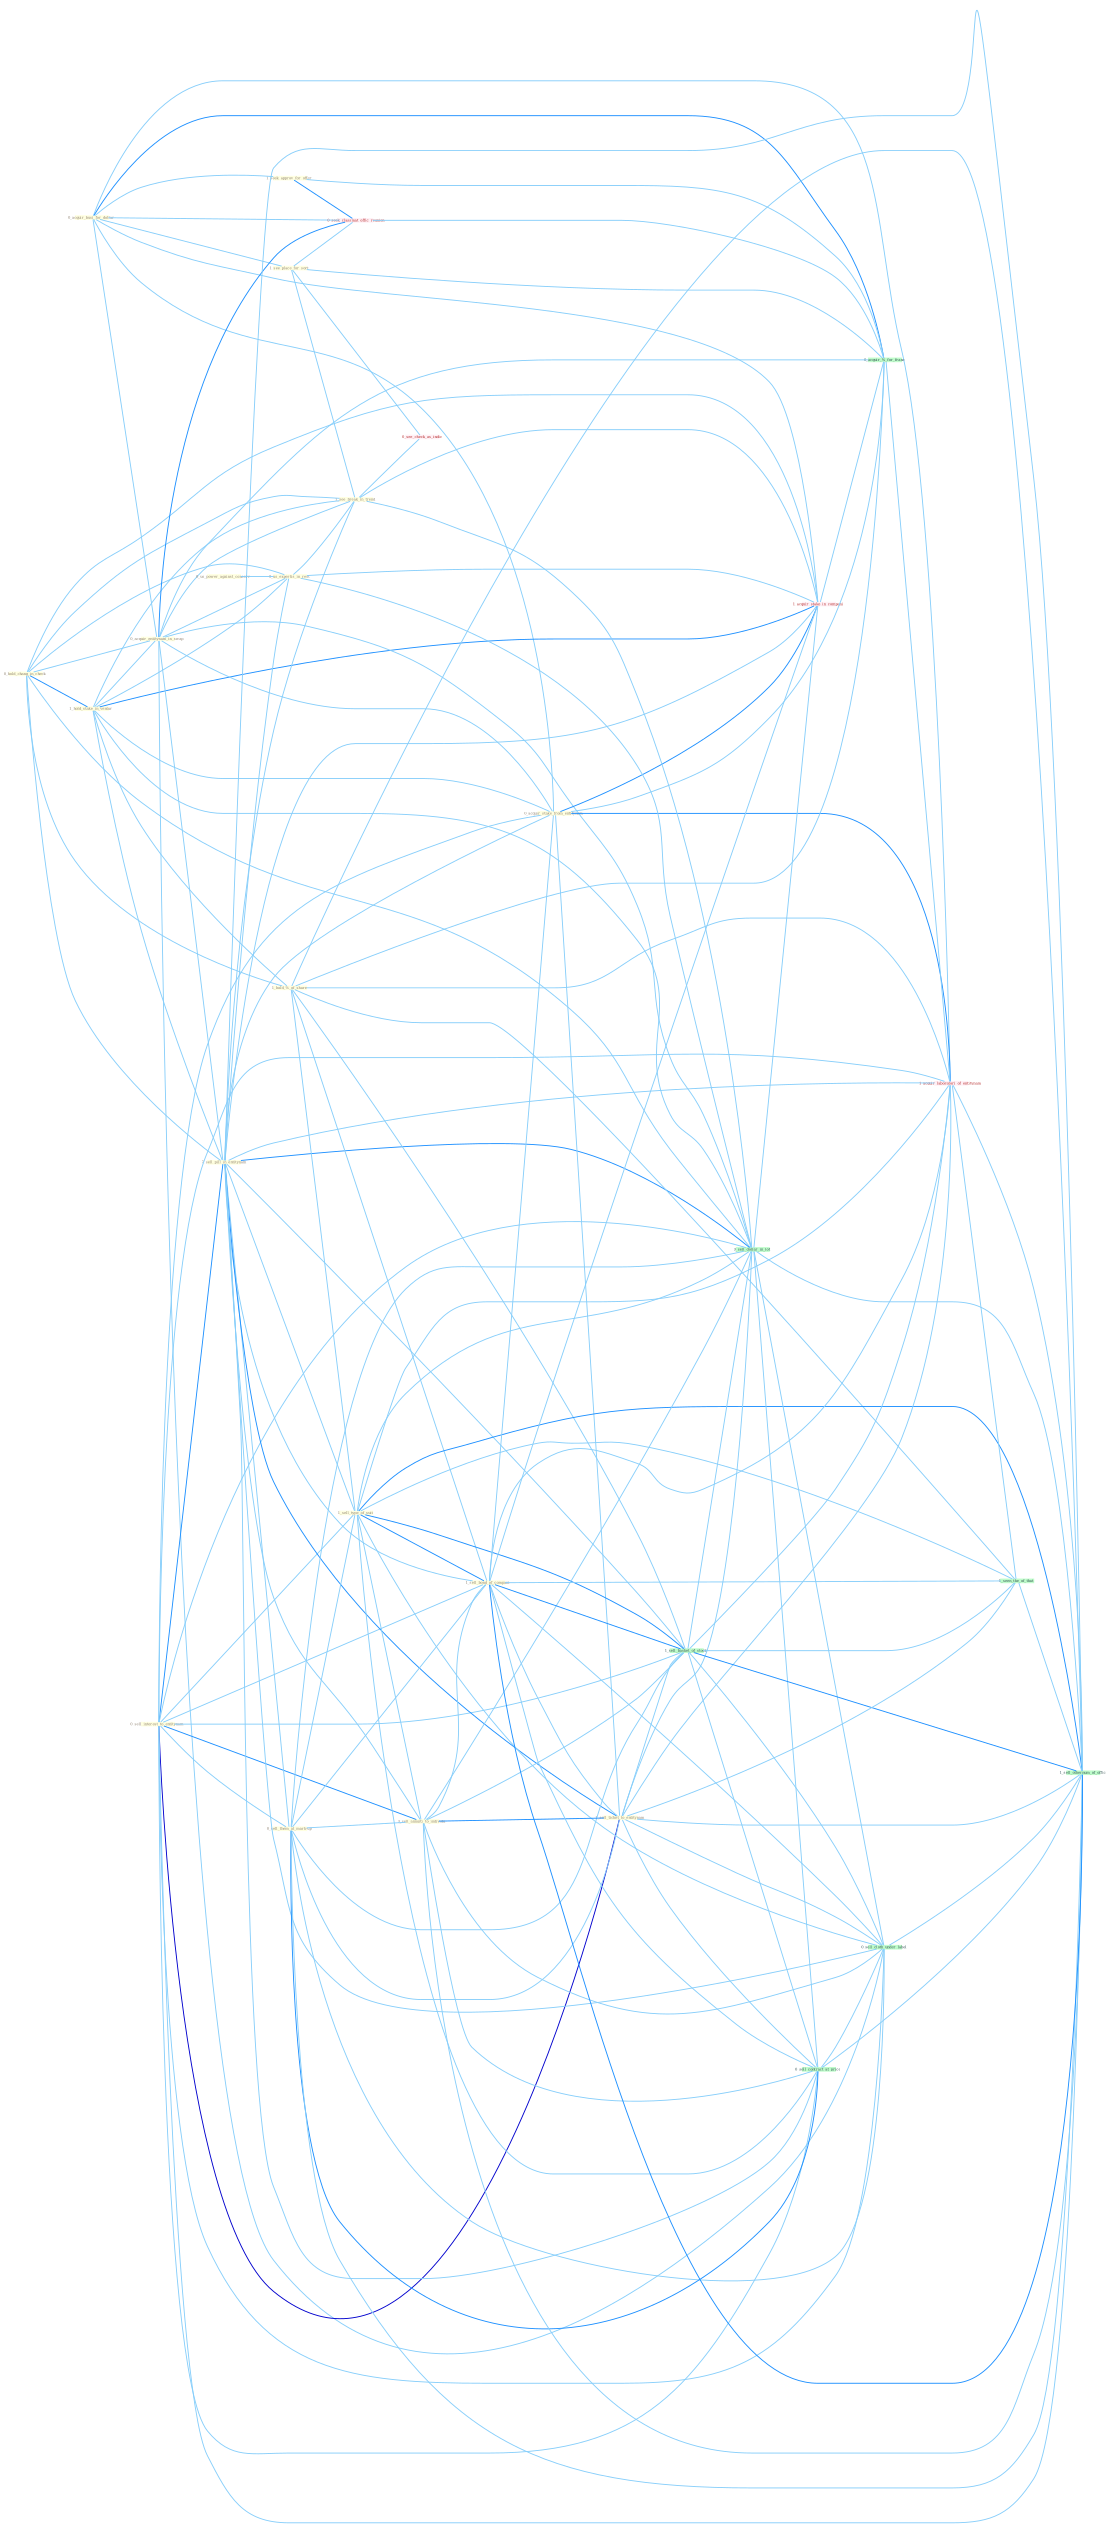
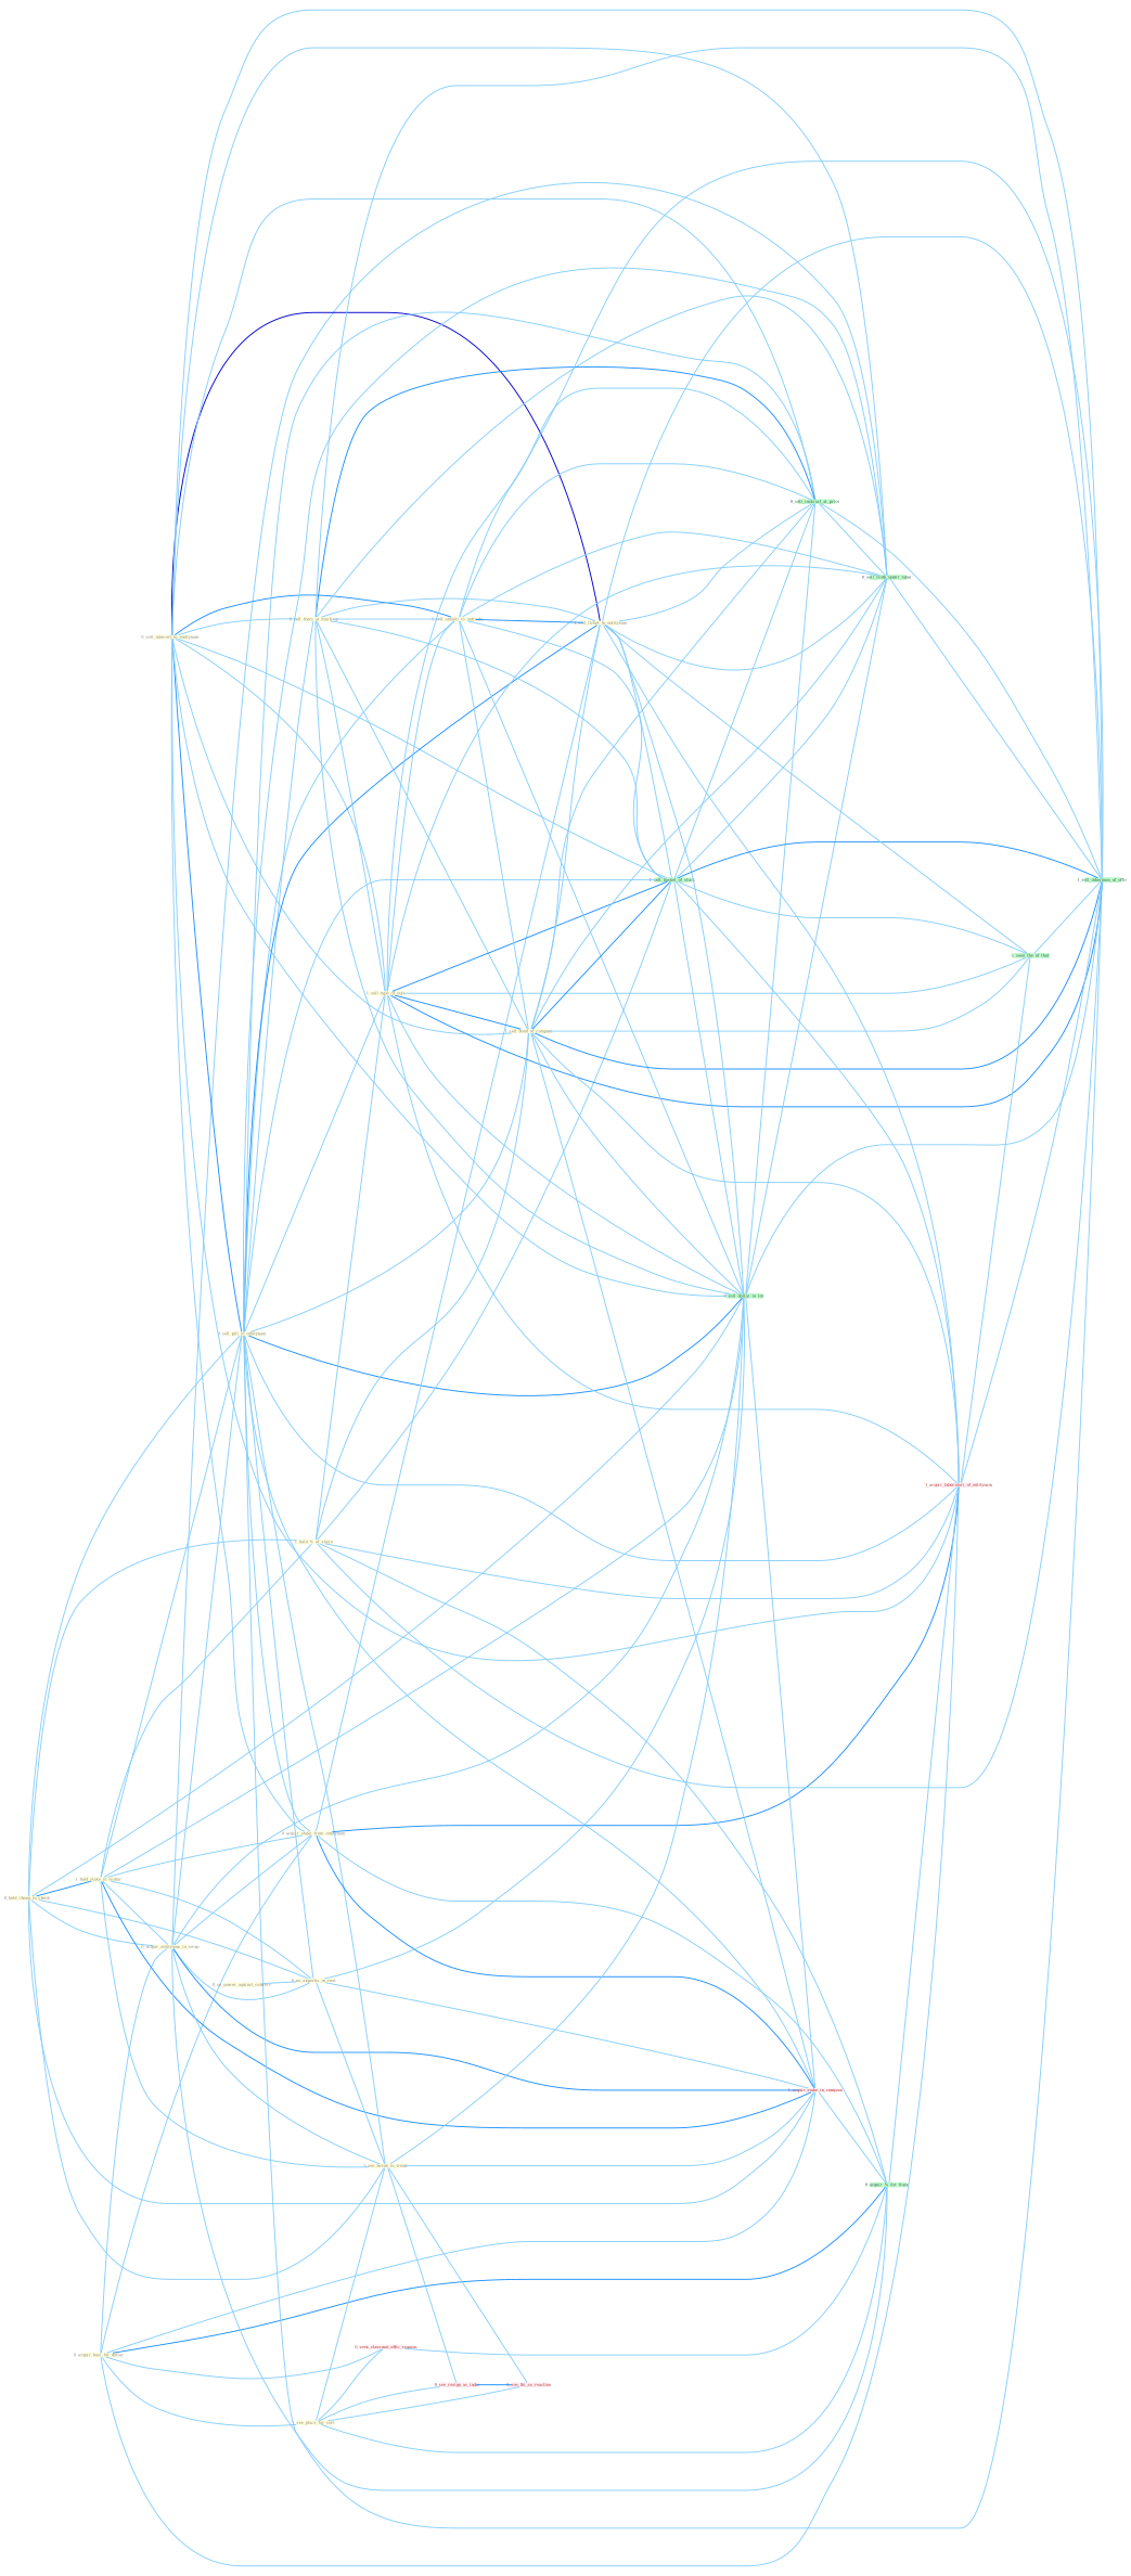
  graph {
    rankdir=LR
    node [color="#ffffe0" fixedsize=true fontcolor="#8b7d6b" fontsize=4 shape=polygon style=filled]
    edge [color="#87cefa" w=1]
    "0_acquir_busi_for_dollar " [height=.06 width=.5]
    "0_hold_chang_in_check " [height=.06 width=.5]
    "1_hold_stake_in_ventur " [height=.06 width=.5]
    "0_acquir_entitynam_in_swap " [height=.06 width=.5]
    "0_sell_interest_to_entitynam " [height=.06 width=.5]
-   "1_seek_approv_for_offer " [height=.06 width=.5]
-   "0_sell_pill_in_entitynam " [height=.06 width=.5 label="7_sell_pill_in_entitynam"]
+   "0_sell_pill_in_entitynam " [height=.06 width=.5]
    "0_acquir_stake_from_entitynam " [height=.06 width=.5]
    "1_hold_%_of_share " [height=.06 width=.5]
    "0_sell_them_at_mark-up " [height=.06 width=.5]
    "1_sell_type_of_suit " [height=.06 width=.5]
    "0_sell_annuiti_to_individu " [height=.06 width=.5]
    "0_us_power_against_conserv " [height=.06 width=.5]
    "1_sell_bond_of_compani " [height=.06 width=.5]
    "1_see_place_for_sort " [height=.06 width=.5]
    "0_us_expertis_in_rest " [height=.06 width=.5]
    "1_sell_ticket_to_entitynam " [height=.06 width=.5]
    "1_see_break_in_trend " [height=.06 width=.5]
    n19 [color="#fff0f5" fontcolor="#b22222" height=.06 label="0_seek_classmat_offic_reunion" width=.5]
-   "0_see_resign_as_indic " [color="#fff0f5" fontcolor="#b22222" height=.06 width=.5 label="0_see_check_as_indic"]
+   "0_see_resign_as_indic " [color="#fff0f5" fontcolor="#b22222" height=.06 width=.5]
    "1_acquir_stake_in_compani " [color="#fff0f5" fontcolor="#b22222" height=.06 width=.5]
    "1_acquir_laboratori_of_entitynam " [color="#fff0f5" fontcolor="#b22222" height=.06 width=.5]
+   "0_see_thi_as_reaction " [color="#fff0f5" fontcolor="#b22222" height=.06 width=.5]
    "0_acquir_%_for_franc " [color="#BDFCC9" fontcolor="#2f4f4f" height=.06 width=.5]
    "0_sell_dollar_in_lot " [color="#BDFCC9" fontcolor="#2f4f4f" height=.06 width=.5]
    "0_sell_cloth_under_label " [color="#BDFCC9" fontcolor="#2f4f4f" height=.06 width=.5]
    "1_sell_basket_of_stock " [color="#BDFCC9" fontcolor="#2f4f4f" height=.06 width=.5]
    "0_sell_contract_at_price " [color="#BDFCC9" fontcolor="#2f4f4f" height=.06 width=.5]
    "1_sell_othernum_of_offic " [color="#BDFCC9" fontcolor="#2f4f4f" height=.06 width=.5]
    "1_seen_the_of_that " [color="#BDFCC9" fontcolor="#2f4f4f" height=.06 width=.5]
    subgraph sub_1 {
      "0_acquir_busi_for_dollar "
      "0_hold_chang_in_check "
      "1_hold_stake_in_ventur "
      "0_acquir_entitynam_in_swap "
      "0_sell_interest_to_entitynam "
-     "1_seek_approv_for_offer "
      "0_sell_pill_in_entitynam "
      "0_acquir_stake_from_entitynam "
      "1_hold_%_of_share "
      "0_sell_them_at_mark-up "
      "1_sell_type_of_suit "
      "0_sell_annuiti_to_individu "
      "0_us_power_against_conserv "
      "1_sell_bond_of_compani "
      "1_see_place_for_sort "
      "0_us_expertis_in_rest "
      "1_sell_ticket_to_entitynam "
      "1_see_break_in_trend "
    }
    subgraph sub_2 {
      n19
      "0_see_resign_as_indic "
      "1_acquir_stake_in_compani "
      "1_acquir_laboratori_of_entitynam "
+     "0_see_thi_as_reaction "
    }
    "0_acquir_busi_for_dollar " -- "0_acquir_entitynam_in_swap "
-   "0_acquir_busi_for_dollar " -- "1_seek_approv_for_offer "
    "0_acquir_busi_for_dollar " -- "0_acquir_stake_from_entitynam "
    "0_acquir_busi_for_dollar " -- "1_see_place_for_sort "
    "0_acquir_busi_for_dollar " -- n19
    "0_acquir_busi_for_dollar " -- "1_acquir_stake_in_compani "
    "0_acquir_busi_for_dollar " -- "1_acquir_laboratori_of_entitynam "
    "0_acquir_busi_for_dollar " -- "0_acquir_%_for_franc " [color="#1e90ff" w=2]
    "0_hold_chang_in_check " -- "1_hold_stake_in_ventur " [color="#1e90ff" w=2]
    "0_hold_chang_in_check " -- "0_acquir_entitynam_in_swap "
    "0_hold_chang_in_check " -- "0_sell_pill_in_entitynam "
    "0_hold_chang_in_check " -- "1_hold_%_of_share "
    "0_hold_chang_in_check " -- "0_us_expertis_in_rest "
    "0_hold_chang_in_check " -- "1_see_break_in_trend "
    "0_hold_chang_in_check " -- "1_acquir_stake_in_compani "
    "0_hold_chang_in_check " -- "0_sell_dollar_in_lot "
    "1_hold_stake_in_ventur " -- "0_acquir_entitynam_in_swap "
    "1_hold_stake_in_ventur " -- "0_sell_pill_in_entitynam "
    "1_hold_stake_in_ventur " -- "0_acquir_stake_from_entitynam "
    "1_hold_stake_in_ventur " -- "1_hold_%_of_share "
    "1_hold_stake_in_ventur " -- "0_us_expertis_in_rest "
    "1_hold_stake_in_ventur " -- "1_see_break_in_trend "
    "1_hold_stake_in_ventur " -- "1_acquir_stake_in_compani " [color="#1e90ff" w=2]
    "1_hold_stake_in_ventur " -- "0_sell_dollar_in_lot "
    "0_acquir_entitynam_in_swap " -- "0_sell_pill_in_entitynam "
    "0_acquir_entitynam_in_swap " -- "0_acquir_stake_from_entitynam "
    "0_acquir_entitynam_in_swap " -- "0_us_expertis_in_rest "
    "0_acquir_entitynam_in_swap " -- "1_see_break_in_trend "
-   "0_acquir_entitynam_in_swap " -- n19 [color="#1e90ff" w=2]
+   "0_acquir_entitynam_in_swap " -- "1_acquir_stake_in_compani " [color="#1e90ff" w=2]
    "0_acquir_entitynam_in_swap " -- "0_acquir_%_for_franc "
    "0_acquir_entitynam_in_swap " -- "0_sell_dollar_in_lot "
    "0_acquir_entitynam_in_swap " -- "0_sell_cloth_under_label "
    "0_sell_interest_to_entitynam " -- "0_sell_pill_in_entitynam " [color="#1e90ff" w=2]
    "0_sell_interest_to_entitynam " -- "0_acquir_stake_from_entitynam "
    "0_sell_interest_to_entitynam " -- "0_sell_them_at_mark-up "
    "0_sell_interest_to_entitynam " -- "1_sell_type_of_suit "
    "0_sell_interest_to_entitynam " -- "0_sell_annuiti_to_individu " [color="#1e90ff" w=2]
    "0_sell_interest_to_entitynam " -- "1_sell_bond_of_compani "
    "0_sell_interest_to_entitynam " -- "1_sell_ticket_to_entitynam " [color="#0000cd" w=3]
    "0_sell_interest_to_entitynam " -- "1_acquir_laboratori_of_entitynam "
    "0_sell_interest_to_entitynam " -- "0_sell_dollar_in_lot "
    "0_sell_interest_to_entitynam " -- "0_sell_cloth_under_label "
    "0_sell_interest_to_entitynam " -- "1_sell_basket_of_stock "
    "0_sell_interest_to_entitynam " -- "0_sell_contract_at_price "
    "0_sell_interest_to_entitynam " -- "1_sell_othernum_of_offic "
-   "1_seek_approv_for_offer " -- n19 [color="#1e90ff" w=2]
-   "1_seek_approv_for_offer " -- "0_acquir_%_for_franc "
    "0_sell_pill_in_entitynam " -- "0_acquir_stake_from_entitynam "
    "0_sell_pill_in_entitynam " -- "0_sell_them_at_mark-up "
    "0_sell_pill_in_entitynam " -- "1_sell_type_of_suit "
    "0_sell_pill_in_entitynam " -- "0_sell_annuiti_to_individu "
    "0_sell_pill_in_entitynam " -- "1_sell_bond_of_compani "
    "0_sell_pill_in_entitynam " -- "0_us_expertis_in_rest "
    "0_sell_pill_in_entitynam " -- "1_sell_ticket_to_entitynam " [color="#1e90ff" w=2]
    "0_sell_pill_in_entitynam " -- "1_see_break_in_trend "
    "0_sell_pill_in_entitynam " -- "1_acquir_stake_in_compani "
    "0_sell_pill_in_entitynam " -- "1_acquir_laboratori_of_entitynam "
    "0_sell_pill_in_entitynam " -- "0_sell_dollar_in_lot " [color="#1e90ff" w=2]
    "0_sell_pill_in_entitynam " -- "0_sell_cloth_under_label "
    "0_sell_pill_in_entitynam " -- "1_sell_basket_of_stock "
    "0_sell_pill_in_entitynam " -- "0_sell_contract_at_price "
    "0_sell_pill_in_entitynam " -- "1_sell_othernum_of_offic "
    "0_acquir_stake_from_entitynam " -- "1_sell_ticket_to_entitynam "
    "0_acquir_stake_from_entitynam " -- "1_acquir_stake_in_compani " [color="#1e90ff" w=2]
    "0_acquir_stake_from_entitynam " -- "1_acquir_laboratori_of_entitynam " [color="#1e90ff" w=2]
    "0_acquir_stake_from_entitynam " -- "0_acquir_%_for_franc "
    "1_hold_%_of_share " -- "1_sell_type_of_suit "
    "1_hold_%_of_share " -- "1_sell_bond_of_compani "
    "1_hold_%_of_share " -- "1_acquir_laboratori_of_entitynam "
    "1_hold_%_of_share " -- "0_acquir_%_for_franc "
    "1_hold_%_of_share " -- "1_sell_basket_of_stock "
    "1_hold_%_of_share " -- "1_sell_othernum_of_offic "
-   "1_hold_%_of_share " -- "1_seen_the_of_that "
    "0_sell_them_at_mark-up " -- "1_sell_type_of_suit "
    "0_sell_them_at_mark-up " -- "0_sell_annuiti_to_individu "
    "0_sell_them_at_mark-up " -- "1_sell_bond_of_compani "
    "0_sell_them_at_mark-up " -- "1_sell_ticket_to_entitynam "
    "0_sell_them_at_mark-up " -- "0_sell_dollar_in_lot "
    "0_sell_them_at_mark-up " -- "0_sell_cloth_under_label "
    "0_sell_them_at_mark-up " -- "1_sell_basket_of_stock "
    "0_sell_them_at_mark-up " -- "0_sell_contract_at_price " [color="#1e90ff" w=2]
    "0_sell_them_at_mark-up " -- "1_sell_othernum_of_offic "
    "1_sell_type_of_suit " -- "0_sell_annuiti_to_individu "
    "1_sell_type_of_suit " -- "1_sell_bond_of_compani " [color="#1e90ff" w=2]
    "1_sell_type_of_suit " -- "1_acquir_laboratori_of_entitynam "
    "1_sell_type_of_suit " -- "0_sell_dollar_in_lot "
    "1_sell_type_of_suit " -- "0_sell_cloth_under_label "
    "1_sell_type_of_suit " -- "1_sell_basket_of_stock " [color="#1e90ff" w=2]
    "1_sell_type_of_suit " -- "0_sell_contract_at_price "
    "1_sell_type_of_suit " -- "1_sell_othernum_of_offic " [color="#1e90ff" w=2]
    "1_sell_type_of_suit " -- "1_seen_the_of_that "
    "0_sell_annuiti_to_individu " -- "1_sell_bond_of_compani "
    "0_sell_annuiti_to_individu " -- "1_sell_ticket_to_entitynam " [color="#1e90ff" w=2]
    "0_sell_annuiti_to_individu " -- "0_sell_dollar_in_lot "
    "0_sell_annuiti_to_individu " -- "0_sell_cloth_under_label "
    "0_sell_annuiti_to_individu " -- "1_sell_basket_of_stock "
    "0_sell_annuiti_to_individu " -- "0_sell_contract_at_price "
    "0_sell_annuiti_to_individu " -- "1_sell_othernum_of_offic "
    "0_us_power_against_conserv " -- "0_us_expertis_in_rest "
    "1_sell_bond_of_compani " -- "1_sell_ticket_to_entitynam "
    "1_sell_bond_of_compani " -- "1_acquir_stake_in_compani "
    "1_sell_bond_of_compani " -- "1_acquir_laboratori_of_entitynam "
-   "1_sell_bond_of_compani " -- "0_acquir_stake_from_entitynam "
+   "1_sell_bond_of_compani " -- "0_sell_dollar_in_lot "
    "1_sell_bond_of_compani " -- "0_sell_cloth_under_label "
    "1_sell_bond_of_compani " -- "1_sell_basket_of_stock " [color="#1e90ff" w=2]
    "1_sell_bond_of_compani " -- "0_sell_contract_at_price "
    "1_sell_bond_of_compani " -- "1_sell_othernum_of_offic " [color="#1e90ff" w=2]
    "1_sell_bond_of_compani " -- "1_seen_the_of_that "
    "1_see_place_for_sort " -- "1_see_break_in_trend "
    "1_see_place_for_sort " -- n19
    "1_see_place_for_sort " -- "0_see_resign_as_indic "
+   "1_see_place_for_sort " -- "0_see_thi_as_reaction "
    "1_see_place_for_sort " -- "0_acquir_%_for_franc "
    "0_us_expertis_in_rest " -- "1_see_break_in_trend "
    "0_us_expertis_in_rest " -- "1_acquir_stake_in_compani "
    "0_us_expertis_in_rest " -- "0_sell_dollar_in_lot "
    "1_sell_ticket_to_entitynam " -- "1_acquir_laboratori_of_entitynam "
    "1_sell_ticket_to_entitynam " -- "0_sell_dollar_in_lot "
    "1_sell_ticket_to_entitynam " -- "0_sell_cloth_under_label "
    "1_sell_ticket_to_entitynam " -- "1_sell_basket_of_stock "
    "1_sell_ticket_to_entitynam " -- "0_sell_contract_at_price "
    "1_sell_ticket_to_entitynam " -- "1_sell_othernum_of_offic "
    "1_see_break_in_trend " -- "0_see_resign_as_indic "
    "1_see_break_in_trend " -- "1_acquir_stake_in_compani "
+   "1_see_break_in_trend " -- "0_see_thi_as_reaction "
    "1_see_break_in_trend " -- "0_sell_dollar_in_lot "
    n19 -- "0_acquir_%_for_franc "
+   "0_see_resign_as_indic " -- "0_see_thi_as_reaction " [color="#1e90ff" w=2]
    "1_acquir_stake_in_compani " -- "0_acquir_%_for_franc "
    "1_acquir_laboratori_of_entitynam " -- "1_sell_othernum_of_offic "
    "1_acquir_laboratori_of_entitynam " -- "1_seen_the_of_that "
    "0_acquir_%_for_franc " -- "1_acquir_laboratori_of_entitynam "
    "0_sell_dollar_in_lot " -- "1_acquir_stake_in_compani "
    "0_sell_dollar_in_lot " -- "0_sell_cloth_under_label "
    "0_sell_dollar_in_lot " -- "0_sell_contract_at_price "
    "0_sell_dollar_in_lot " -- "1_sell_othernum_of_offic "
    "0_sell_cloth_under_label " -- "1_sell_othernum_of_offic "
    "1_sell_basket_of_stock " -- "1_acquir_laboratori_of_entitynam "
    "1_sell_basket_of_stock " -- "0_sell_dollar_in_lot "
    "1_sell_basket_of_stock " -- "0_sell_cloth_under_label "
    "1_sell_basket_of_stock " -- "0_sell_contract_at_price "
    "1_sell_basket_of_stock " -- "1_sell_othernum_of_offic " [color="#1e90ff" w=2]
    "1_sell_basket_of_stock " -- "1_seen_the_of_that "
    "0_sell_contract_at_price " -- "0_sell_cloth_under_label "
    "0_sell_contract_at_price " -- "1_sell_othernum_of_offic "
    "1_seen_the_of_that " -- "1_sell_ticket_to_entitynam "
    "1_seen_the_of_that " -- "1_sell_othernum_of_offic "
  }
